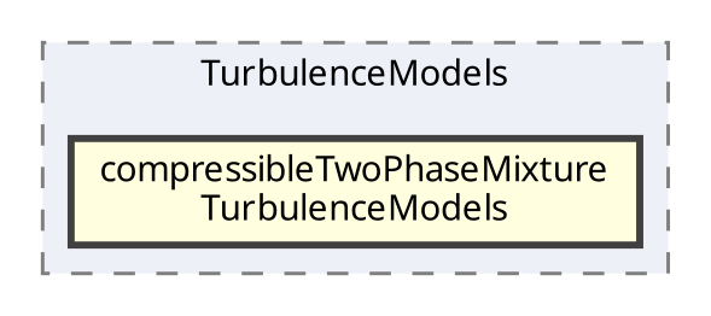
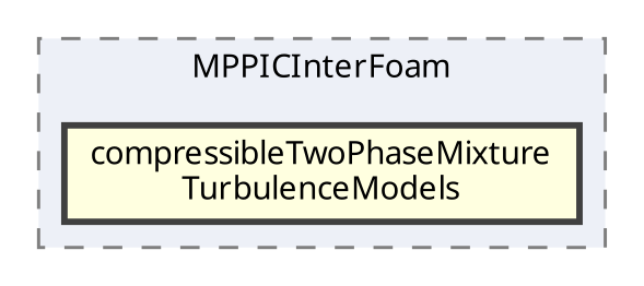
  digraph {
    compound=true
    rankdir=LR
    fontname="Noto Sans"
    n1 [color=grey25 fillcolor=lightyellow fontname="Noto Sans" fontsize=10 height=0.2 label="compressibleTwoPhaseMixture\lTurbulenceModels" shape=box style="filled,bold" width=0.4]
    subgraph cluster_1 {
      bgcolor="#edf0f7"
      fontsize=10
-     label=TurbulenceModels
+     label=MPPICInterFoam
      pencolor=grey50
      style="filled,dashed"
      n1
    }
  }
